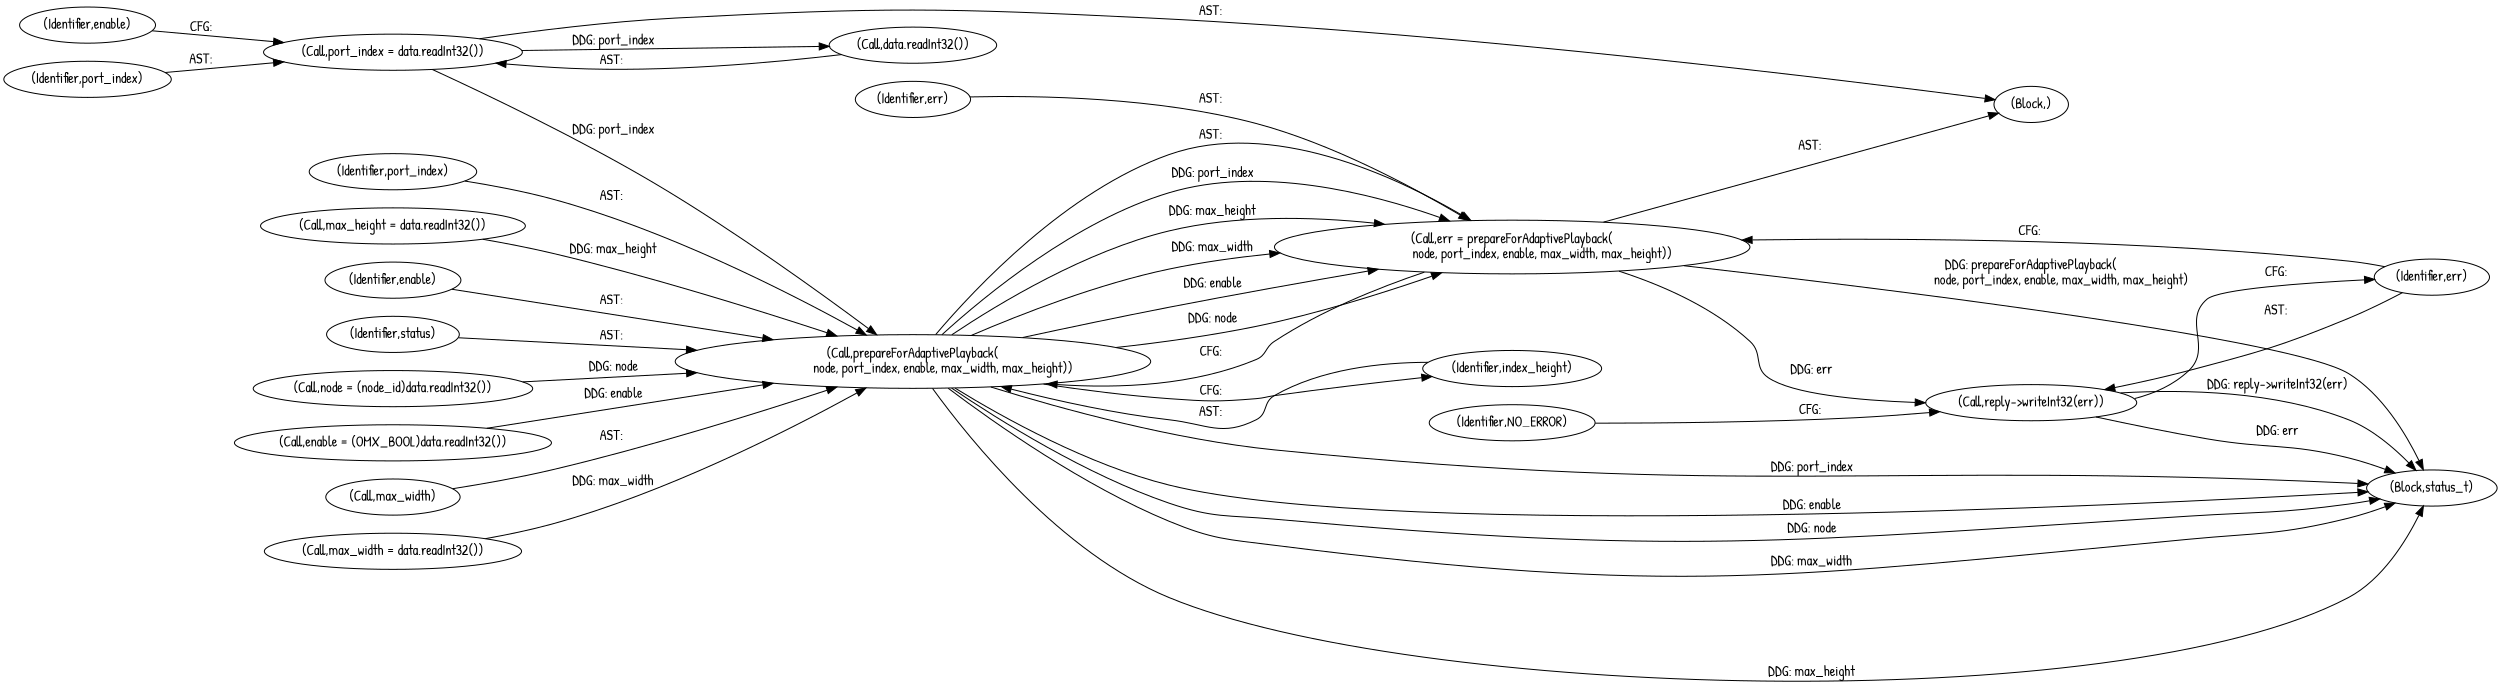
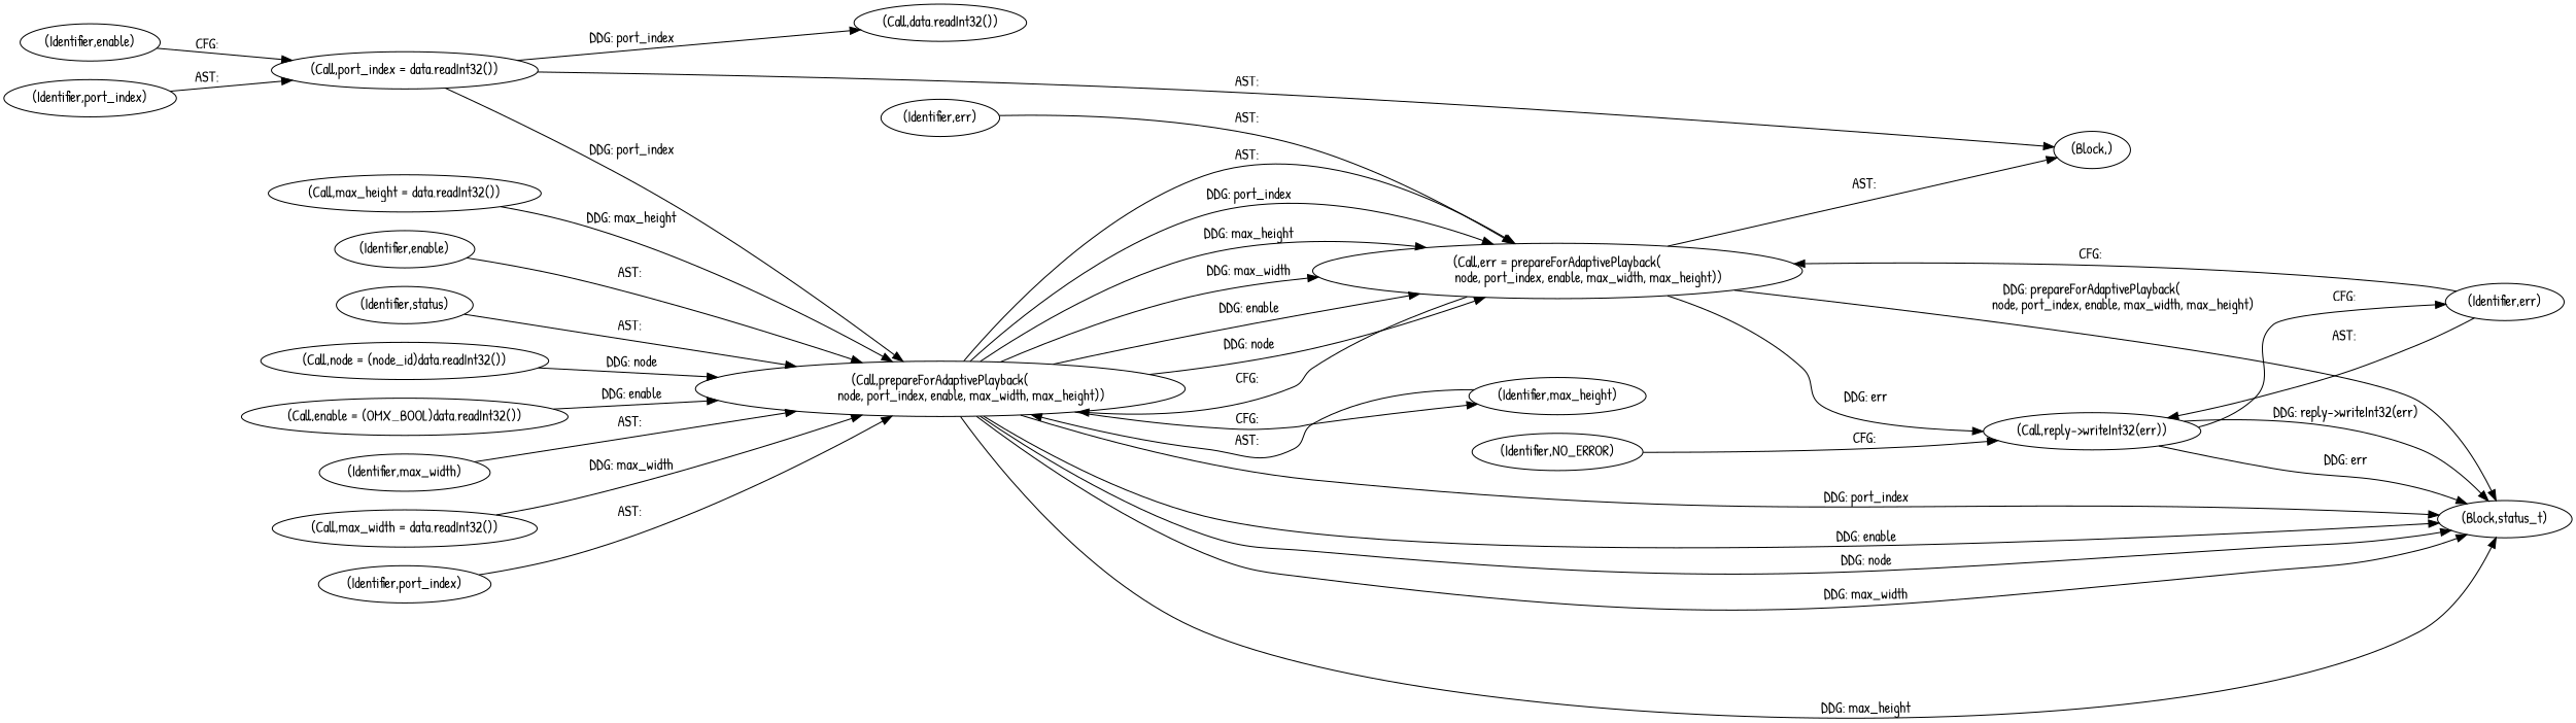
  digraph {
    fontname="Patrick Hand"
    rankdir=LR
    node [fontname="Patrick Hand"]
    edge [fontname="Patrick Hand"]
    n1 [label="(Call,port_index = data.readInt32())"]
    n2 [label="(Call,prepareForAdaptivePlayback(\n                    node, port_index, enable, max_width, max_height))"]
    n3 [label="(Block,)"]
    n4 [label="(Call,data.readInt32())"]
    n5 [label="(Call,err = prepareForAdaptivePlayback(\n                    node, port_index, enable, max_width, max_height))"]
-   n6 [label="(Identifier,index_height)"]
+   n6 [label="(Identifier,max_height)"]
    n7 [label="(Block,status_t)"]
    n8 [label="(Call,reply->writeInt32(err))"]
    n9 [label="(Identifier,err)"]
    n10 [label="(Identifier,enable)"]
    n11 [label="(Identifier,err)"]
    n12 [label="(Identifier,status)"]
    n13 [label="(Call,node = (node_id)data.readInt32())"]
    n14 [label="(Call,enable = (OMX_BOOL)data.readInt32())"]
-   n15 [label="(Call,max_width)"]
+   n15 [label="(Identifier,max_width)"]
    n16 [label="(Call,max_width = data.readInt32())"]
    n17 [label="(Identifier,port_index)"]
    n18 [label="(Call,max_height = data.readInt32())"]
    n19 [label="(Identifier,NO_ERROR)"]
    n20 [label="(Identifier,port_index)"]
    n21 [label="(Identifier,enable)"]
    n1 -> n2 [label="DDG: port_index"]
    n1 -> n3 [label="AST: "]
    n1 -> n4 [label="DDG: port_index"]
    n2 -> n5 [label="AST: "]
    n2 -> n5 [label="DDG: port_index"]
    n2 -> n5 [label="DDG: max_height"]
    n2 -> n5 [label="DDG: max_width"]
    n2 -> n5 [label="DDG: enable"]
    n2 -> n5 [label="DDG: node"]
    n2 -> n6 [label="CFG: "]
    n2 -> n7 [label="DDG: enable"]
    n2 -> n7 [label="DDG: max_height"]
    n2 -> n7 [label="DDG: port_index"]
    n2 -> n7 [label="DDG: node"]
    n2 -> n7 [label="DDG: max_width"]
-   n4 -> n1 [label="AST: "]
    n5 -> n2 [label="CFG: "]
    n5 -> n3 [label="AST: "]
    n5 -> n7 [label="DDG: prepareForAdaptivePlayback(\n                    node, port_index, enable, max_width, max_height)"]
    n5 -> n8 [label="DDG: err"]
    n6 -> n2 [label="AST: "]
    n8 -> n7 [label="DDG: reply->writeInt32(err)"]
    n8 -> n7 [label="DDG: err"]
    n8 -> n9 [label="CFG: "]
    n9 -> n5 [label="CFG: "]
    n9 -> n8 [label="AST: "]
    n10 -> n1 [label="CFG: "]
    n11 -> n5 [label="AST: "]
    n12 -> n2 [label="AST: "]
    n13 -> n2 [label="DDG: node"]
    n14 -> n2 [label="DDG: enable"]
    n15 -> n2 [label="AST: "]
    n16 -> n2 [label="DDG: max_width"]
    n17 -> n2 [label="AST: "]
    n18 -> n2 [label="DDG: max_height"]
    n19 -> n8 [label="CFG: "]
    n20 -> n1 [label="AST: "]
    n21 -> n2 [label="AST: "]
  }
